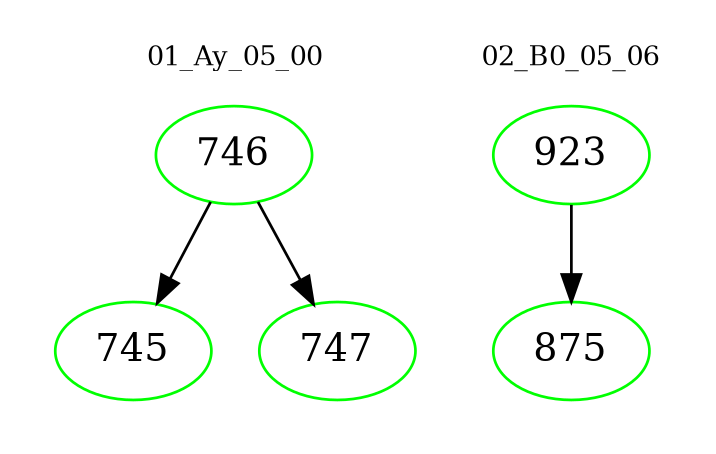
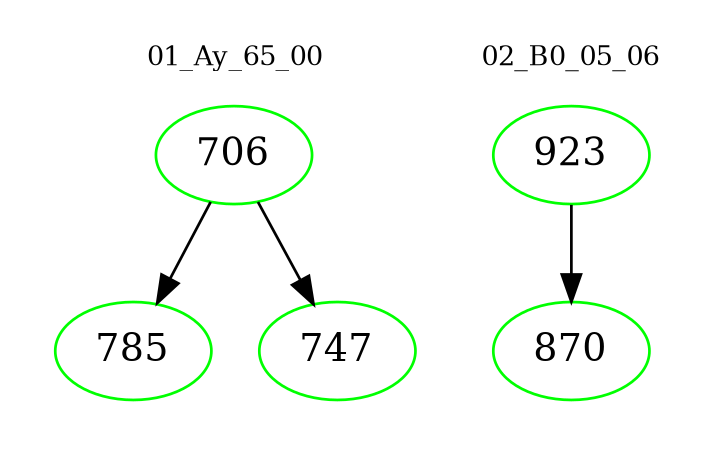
  digraph {
    node [color=green]
    edge [color=black]
-   n1 [label=746]
-   n2 [label=745]
+   n1 [label=706]
+   n2 [label=785]
    n3 [label=747]
    n4 [label=923]
-   n5 [label=875]
+   n5 [label=870]
    subgraph cluster_1 {
      color=white
      fontsize=10
-     label="01_Ay_05_00"
+     label="01_Ay_65_00"
      n1
      n2
      n3
    }
    subgraph cluster_2 {
      color=white
      fontsize=10
      label="02_B0_05_06"
      n4
      n5
    }
    n1 -> n2
    n1 -> n3
    n4 -> n5
  }
